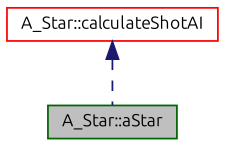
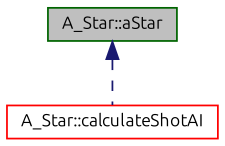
  digraph {
    rankdir=TB
    fontname=Ubuntu
    node [fontname=Ubuntu fontsize=10 shape=record style=filled]
    n1 [color=darkgreen fillcolor=grey75 fontcolor=black height=0.2 label="A_Star::aStar" width=0.4]
    n2 [color=red fillcolor=white height=0.2 label="A_Star::calculateShotAI" width=0.4]
-   n2 -> n1 [color=midnightblue dir=back fontname=Ubuntu fontsize=10 labelfontname=Helvetica labelfontsize=10 style=dashed]
+   n1 -> n2 [color=midnightblue dir=back fontname=Ubuntu fontsize=10 labelfontname=Helvetica labelfontsize=10 style=dashed]
  }
